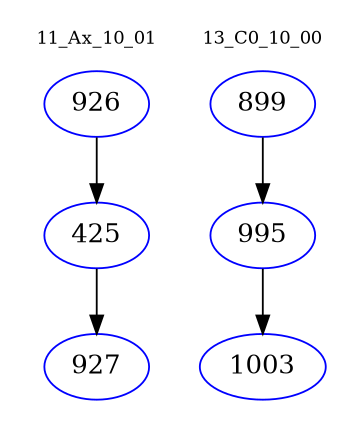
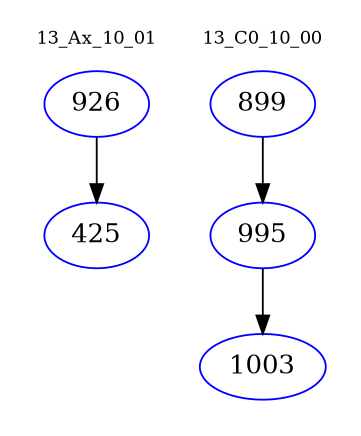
  digraph {
    node [color=blue]
    edge [color=black]
    n1 [label=926]
    n2 [label=425]
-   n3 [label=927]
    n4 [label=899]
    n5 [label=995]
    n6 [label=1003]
    subgraph cluster_1 {
      color=white
      fontsize=10
-     label="11_Ax_10_01"
+     label="13_Ax_10_01"
      n1
      n2
-     n3
    }
    subgraph cluster_2 {
      color=white
      fontsize=10
      label="13_C0_10_00"
      n4
      n5
      n6
    }
    n1 -> n2
-   n2 -> n3
    n4 -> n5
    n5 -> n6
  }
